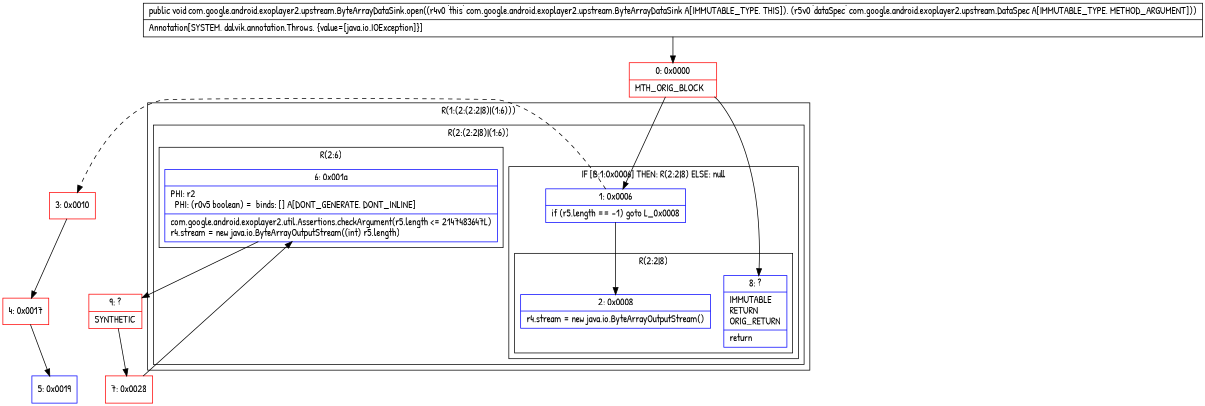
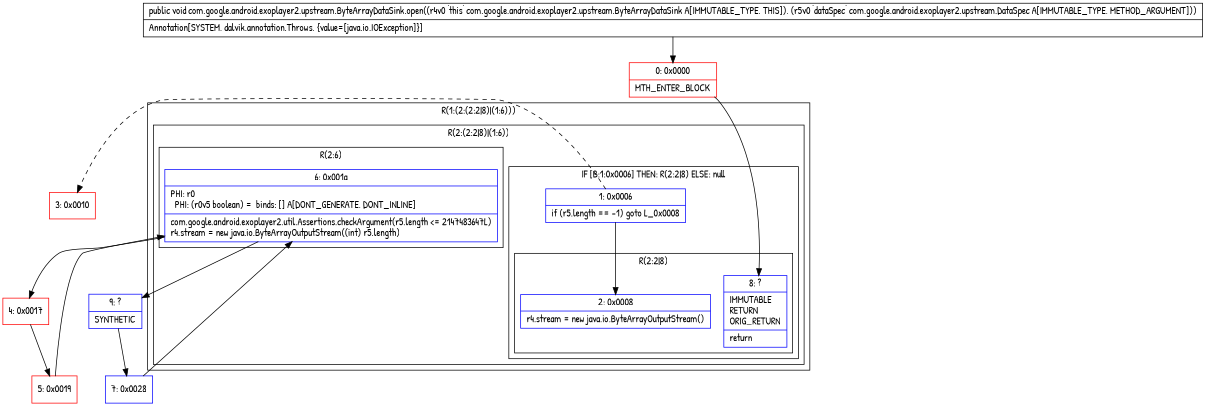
  digraph {
    fontname="Patrick Hand"
    node [color=red fontname="Patrick Hand" shape=record]
    edge [fontname="Patrick Hand"]
    n1 [color=blue label="{2\:\ 0x0008|r4.stream = new java.io.ByteArrayOutputStream()\l}"]
    n2 [color=blue label="{8\:\ ?|IMMUTABLE\lRETURN\lORIG_RETURN\l|return\l}"]
    n3 [color=blue label="{1\:\ 0x0006|if (r5.length == \-1) goto L_0x0008\l}"]
-   n4 [color=blue label="{6\:\ 0x001a|PHI: r2 \l  PHI: (r0v5 boolean) =  binds: [] A[DONT_GENERATE, DONT_INLINE]\l|com.google.android.exoplayer2.util.Assertions.checkArgument(r5.length \<= 2147483647L)\lr4.stream = new java.io.ByteArrayOutputStream((int) r5.length)\l}"]
+   n4 [color=blue label="{6\:\ 0x001a|PHI: r0 \l  PHI: (r0v5 boolean) =  binds: [] A[DONT_GENERATE, DONT_INLINE]\l|com.google.android.exoplayer2.util.Assertions.checkArgument(r5.length \<= 2147483647L)\lr4.stream = new java.io.ByteArrayOutputStream((int) r5.length)\l}"]
    n5 [label="{3\:\ 0x0010}"]
-   n6 [label="{9\:\ ?|SYNTHETIC\l}"]
+   n6 [color=blue label="{9\:\ ?|SYNTHETIC\l}"]
    n7 [label="{4\:\ 0x0017}"]
-   n8 [label="{7\:\ 0x0028}"]
-   n9 [label="{0\:\ 0x0000|MTH_ORIG_BLOCK\l}"]
-   n10 [color=blue label="{5\:\ 0x0019}"]
+   n8 [color=blue label="{7\:\ 0x0028}"]
+   n9 [label="{0\:\ 0x0000|MTH_ENTER_BLOCK\l}"]
+   n10 [label="{5\:\ 0x0019}"]
    n11 [label="{public void com.google.android.exoplayer2.upstream.ByteArrayDataSink.open((r4v0 'this' com.google.android.exoplayer2.upstream.ByteArrayDataSink A[IMMUTABLE_TYPE, THIS]), (r5v0 'dataSpec' com.google.android.exoplayer2.upstream.DataSpec A[IMMUTABLE_TYPE, METHOD_ARGUMENT]))  | Annotation[SYSTEM, dalvik.annotation.Throws, \{value=[java.io.IOException]\}]\l}" color=""]
    subgraph cluster_1 {
      label="R(1:(2:(2:2|8)|(1:6)))"
      subgraph cluster_2 {
        label="R(2:(2:2|8)|(1:6))"
        subgraph cluster_3 {
          label="IF [B:1:0x0006] THEN: R(2:2|8) ELSE: null"
          n3
          subgraph cluster_4 {
            label="R(2:2|8)"
            n1
            n2
          }
        }
        subgraph cluster_5 {
          label="R(2:6)"
          n4
        }
      }
    }
    n3 -> n1
    n3 -> n5 [style=dashed]
    n4 -> n6
-   n5 -> n7
+   n4 -> n7
    n6 -> n8
    n7 -> n10
    n8 -> n4
    n9 -> n2
-   n9 -> n3
+   n10 -> n4
    n11 -> n9
  }
